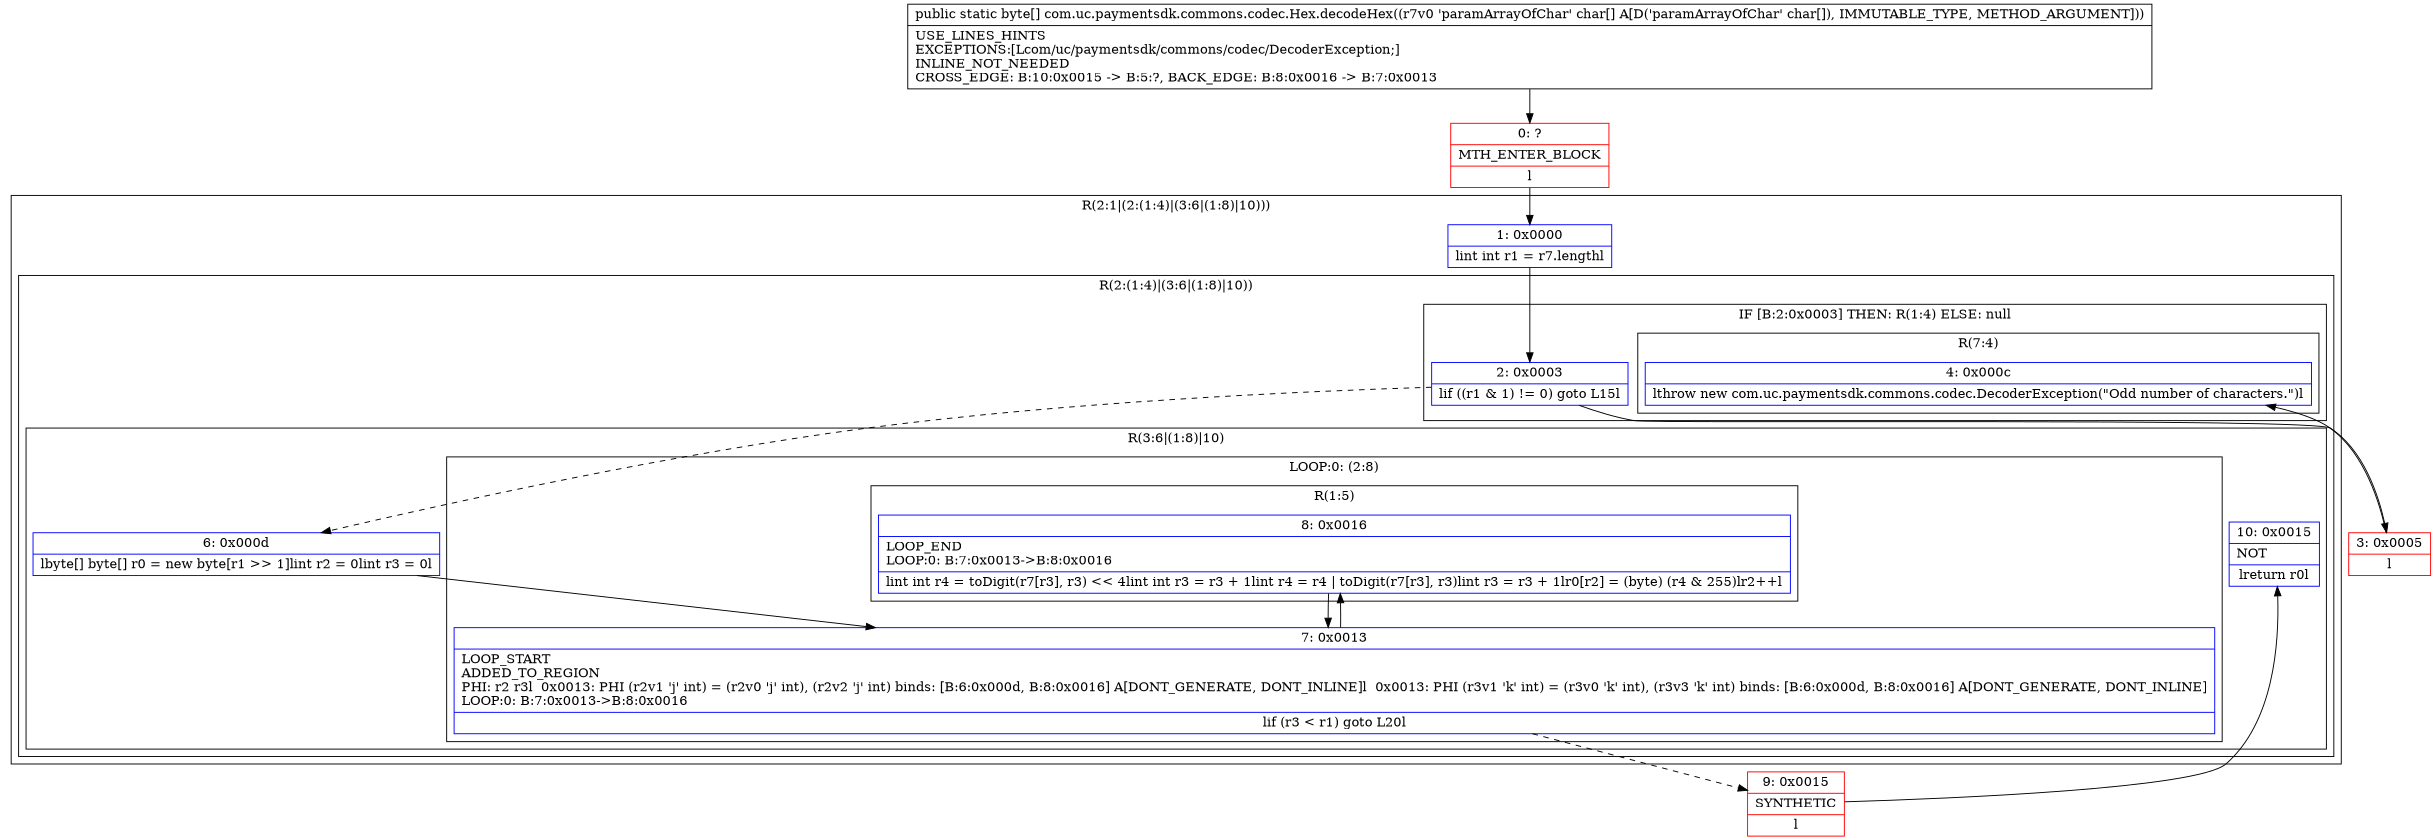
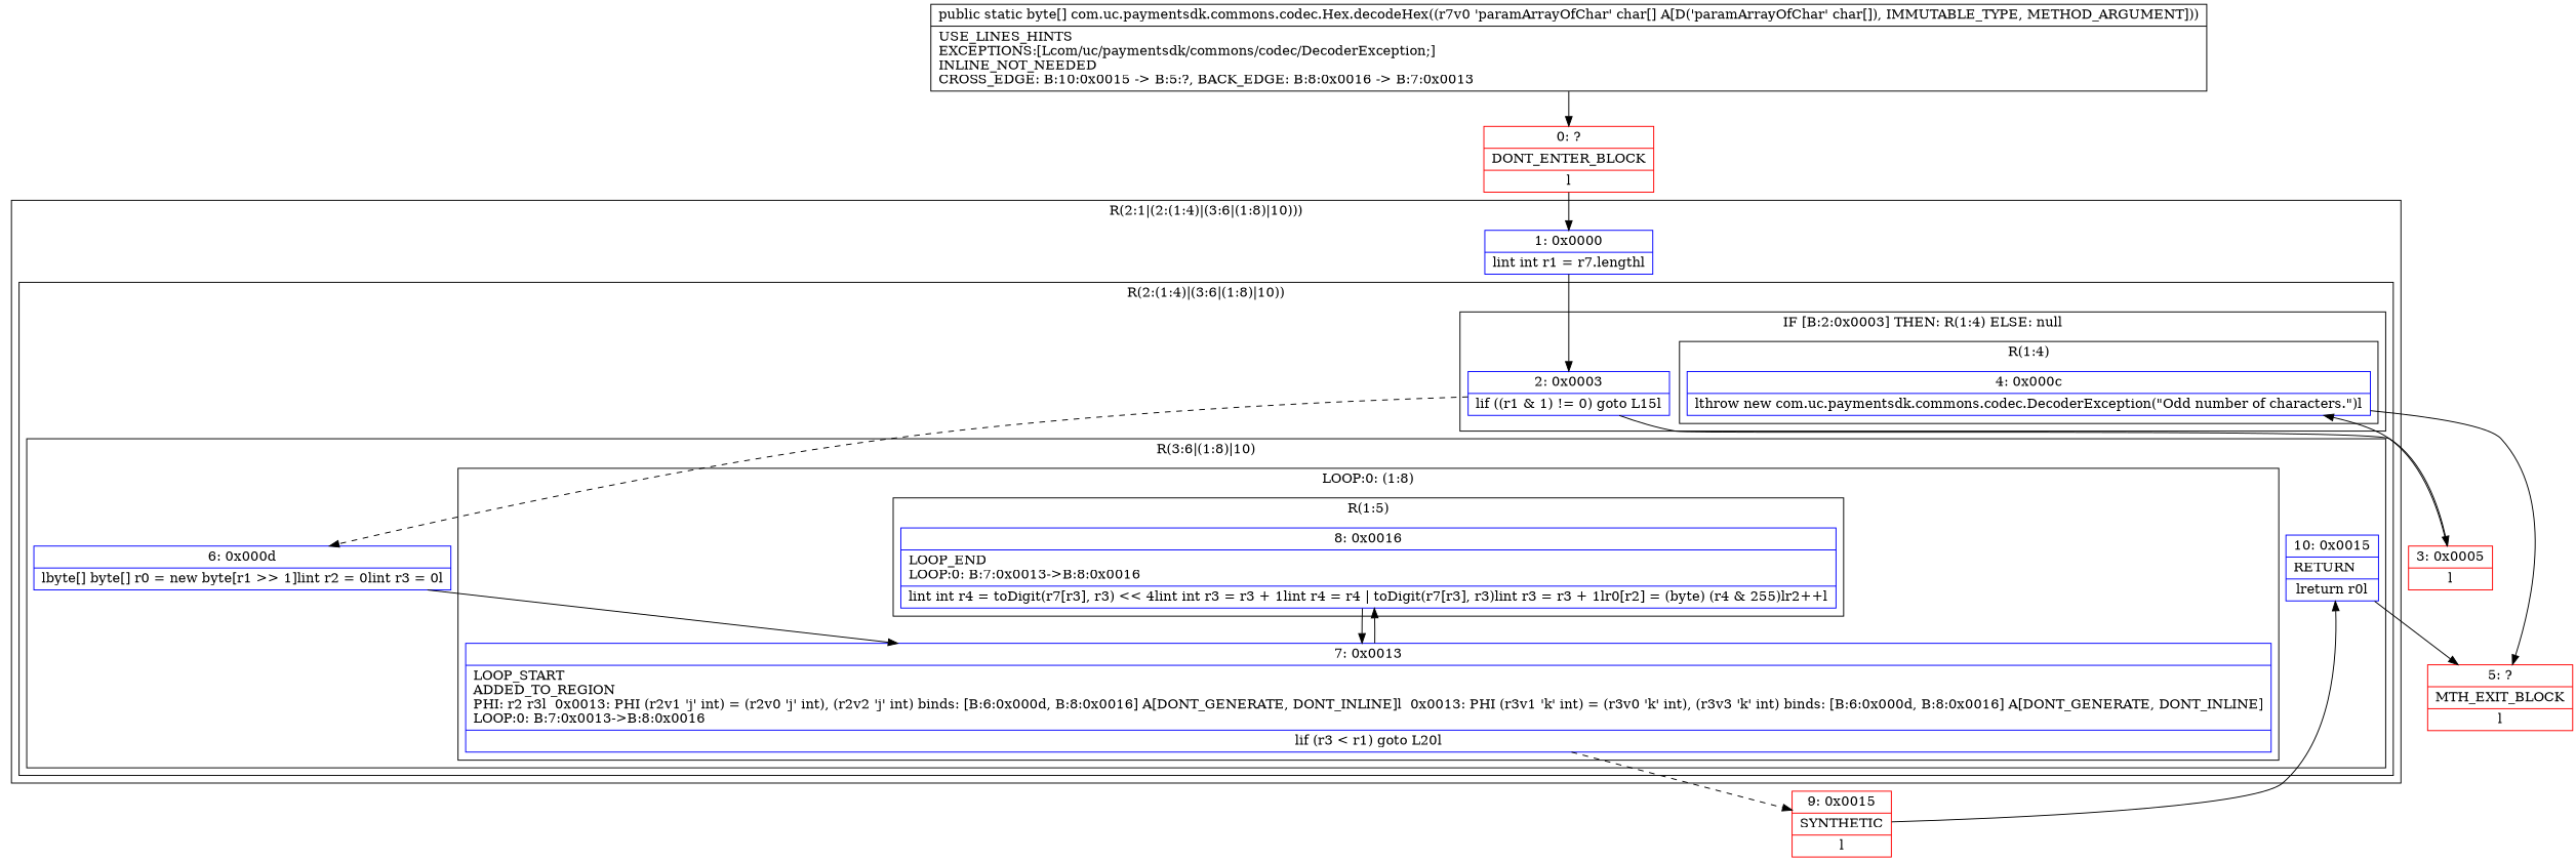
  digraph {
    node [color=blue shape=record]
    n1 [label="{4\:\ 0x000c|lthrow new com.uc.paymentsdk.commons.codec.DecoderException(\"Odd number of characters.\")l}"]
    n2 [label="{2\:\ 0x0003|lif ((r1 & 1) != 0) goto L15l}"]
    n3 [label="{8\:\ 0x0016|LOOP_END\lLOOP:0: B:7:0x0013\-\>B:8:0x0016\l|lint int r4 = toDigit(r7[r3], r3) \<\< 4lint int r3 = r3 + 1lint r4 = r4 \| toDigit(r7[r3], r3)lint r3 = r3 + 1lr0[r2] = (byte) (r4 & 255)lr2++l}"]
    n4 [label="{7\:\ 0x0013|LOOP_START\lADDED_TO_REGION\lPHI: r2 r3l  0x0013: PHI (r2v1 'j' int) = (r2v0 'j' int), (r2v2 'j' int) binds: [B:6:0x000d, B:8:0x0016] A[DONT_GENERATE, DONT_INLINE]l  0x0013: PHI (r3v1 'k' int) = (r3v0 'k' int), (r3v3 'k' int) binds: [B:6:0x000d, B:8:0x0016] A[DONT_GENERATE, DONT_INLINE]\lLOOP:0: B:7:0x0013\-\>B:8:0x0016\l|lif (r3 \< r1) goto L20l}"]
    n5 [label="{6\:\ 0x000d|lbyte[] byte[] r0 = new byte[r1 \>\> 1]lint r2 = 0lint r3 = 0l}"]
-   n6 [label="{10\:\ 0x0015|NOT\l|lreturn r0l}"]
+   n6 [label="{10\:\ 0x0015|RETURN\l|lreturn r0l}"]
    n7 [label="{1\:\ 0x0000|lint int r1 = r7.lengthl}"]
+   n8 [color=red label="{5\:\ ?|MTH_EXIT_BLOCK\l|l}"]
    n9 [color=red label="{3\:\ 0x0005|l}"]
    n10 [color=red label="{9\:\ 0x0015|SYNTHETIC\l|l}"]
-   n11 [color=red label="{0\:\ ?|MTH_ENTER_BLOCK\l|l}"]
+   n11 [color=red label="{0\:\ ?|DONT_ENTER_BLOCK\l|l}"]
    n12 [label="{public static byte[] com.uc.paymentsdk.commons.codec.Hex.decodeHex((r7v0 'paramArrayOfChar' char[] A[D('paramArrayOfChar' char[]), IMMUTABLE_TYPE, METHOD_ARGUMENT]))  | USE_LINES_HINTS\lEXCEPTIONS:[Lcom\/uc\/paymentsdk\/commons\/codec\/DecoderException;]\lINLINE_NOT_NEEDED\lCROSS_EDGE: B:10:0x0015 \-\> B:5:?, BACK_EDGE: B:8:0x0016 \-\> B:7:0x0013\l}" color=""]
    subgraph cluster_1 {
      label="R(2:1|(2:(1:4)|(3:6|(1:8)|10)))"
      n7
      subgraph cluster_2 {
        label="R(2:(1:4)|(3:6|(1:8)|10))"
        subgraph cluster_3 {
          label="IF [B:2:0x0003] THEN: R(1:4) ELSE: null"
          n2
          subgraph cluster_4 {
-           label="R(7:4)"
+           label="R(1:4)"
            n1
          }
        }
        subgraph cluster_5 {
          label="R(3:6|(1:8)|10)"
          n5
          n6
          subgraph cluster_6 {
-           label="LOOP:0: (2:8)"
+           label="LOOP:0: (1:8)"
            n4
            subgraph cluster_7 {
              label="R(1:5)"
              n3
            }
          }
        }
      }
    }
+   n1 -> n8
    n2 -> n5 [style=dashed]
    n2 -> n9
    n3 -> n4
    n4 -> n3
    n4 -> n10 [style=dashed]
    n5 -> n4
+   n6 -> n8
    n7 -> n2
    n9 -> n1
    n10 -> n6
    n11 -> n7
    n12 -> n11
  }
